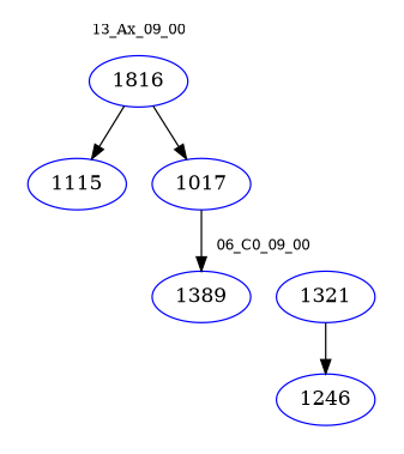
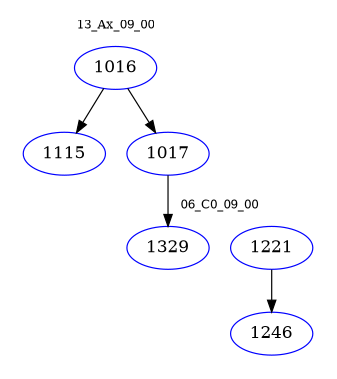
  digraph {
    node [color=blue]
    edge [color=black]
-   n1 [label=1816]
+   n1 [label=1016]
    n2 [label=1115]
    n3 [label=1017]
-   n4 [label=1321]
+   n4 [label=1221]
    n5 [label=1246]
-   n6 [label=1389]
+   n6 [label=1329]
    subgraph cluster_1 {
      color=white
      fontsize=10
      label="13_Ax_09_00"
      n1
      n2
      n3
    }
    subgraph cluster_2 {
      color=white
      fontsize=10
      label="06_C0_09_00"
      n4
      n5
      n6
    }
    n1 -> n2
    n1 -> n3
    n3 -> n6
    n4 -> n5
  }
